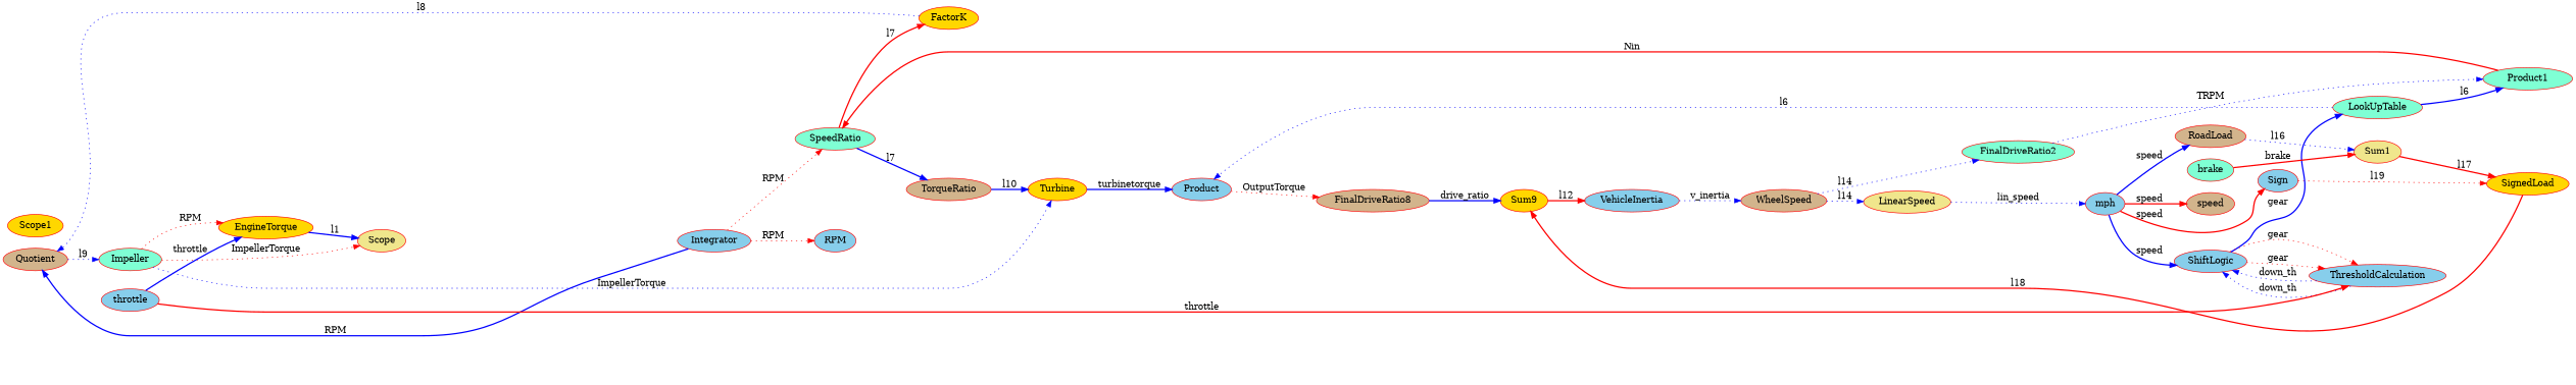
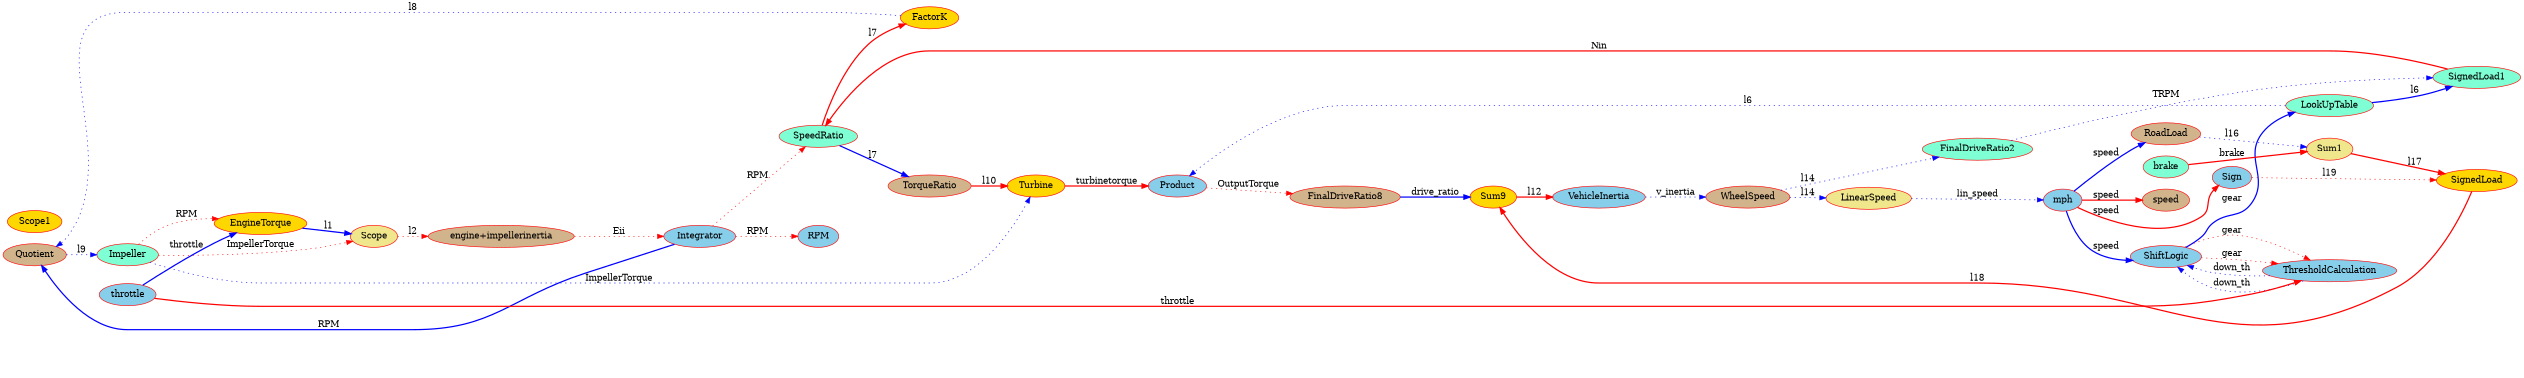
  digraph {
    rankdir=LR
    node [color=red fillcolor=skyblue style=filled]
    edge [color=blue style=dotted]
    Quotient [fillcolor=tan]
    Integrator
    RPM
    SpeedRatio [fillcolor=aquamarine]
    EngineTorque [fillcolor=gold]
    n6 [fillcolor=khaki label=Scope]
    Impeller [fillcolor=aquamarine]
    FactorK [fillcolor=gold]
    TorqueRatio [fillcolor=tan]
+   "engine+impellerinertia" [fillcolor=tan]
    LinearSpeed [fillcolor=khaki]
    mph
    speed [fillcolor=tan]
    RoadLoad [fillcolor=tan]
    Sign
    ShiftLogic
    SignedLoad [fillcolor=gold]
    n18 [fillcolor=gold label=Sum9]
    VehicleInertia
-   Product1 [fillcolor=aquamarine]
+   Product1 [fillcolor=aquamarine label=SignedLoad1]
    n21 [fillcolor=tan label=FinalDriveRatio8]
    Product
    Sum1 [fillcolor=khaki]
    LookUpTable [fillcolor=aquamarine]
    ThresholdCalculation
    Turbine [fillcolor=gold]
    Scope1 [fillcolor=gold]
    brake [fillcolor=aquamarine]
    WheelSpeed [fillcolor=tan]
    FinalDriveRatio2 [fillcolor=aquamarine]
    throttle
    Quotient -> Impeller [label=l9]
    Integrator -> Quotient [label=RPM style=bold]
    Integrator -> RPM [color=red label=RPM]
    Integrator -> SpeedRatio [color=red label=RPM]
    SpeedRatio -> FactorK [color=red label=l7 style=bold]
    SpeedRatio -> TorqueRatio [label=l7 style=bold]
    EngineTorque -> n6 [label=l1 style=bold]
+   n6 -> "engine+impellerinertia" [color=red label=l2]
    Impeller -> EngineTorque [color=red label=RPM]
    Impeller -> n6 [color=red label=ImpellerTorque]
    Impeller -> Turbine [label=ImpellerTorque]
    FactorK -> Quotient [label=l8]
-   TorqueRatio -> Turbine [label=l10 style=bold]
+   TorqueRatio -> Turbine [color=red label=l10 style=bold]
+   "engine+impellerinertia" -> Integrator [color=red label=Eii]
    LinearSpeed -> mph [label=lin_speed]
    mph -> speed [color=red label=speed style=bold]
    mph -> RoadLoad [label=speed style=bold]
    mph -> Sign [color=red label=speed style=bold]
    mph -> ShiftLogic [label=speed style=bold]
    RoadLoad -> Sum1 [label=l16]
    Sign -> SignedLoad [color=red label=l19]
    ShiftLogic -> LookUpTable [label=gear style=bold]
    ShiftLogic -> ThresholdCalculation [color=red label=gear]
    ShiftLogic -> ThresholdCalculation [color=red label=gear]
    SignedLoad -> n18 [color=red label=l18 style=bold]
    n18 -> VehicleInertia [color=red label=l12 style=bold]
    VehicleInertia -> WheelSpeed [label=v_inertia]
    Product1 -> SpeedRatio [color=red label=Nin style=bold]
    n21 -> n18 [label=drive_ratio style=bold]
    Product -> n21 [color=red label=OutputTorque]
    Sum1 -> SignedLoad [color=red label=l17 style=bold]
    LookUpTable -> Product1 [label=l6 style=bold]
    LookUpTable -> Product [label=l6]
    ThresholdCalculation -> ShiftLogic [label=down_th]
    ThresholdCalculation -> ShiftLogic [label=down_th]
-   Turbine -> Product [label=turbinetorque style=bold]
+   Turbine -> Product [color=red label=turbinetorque style=bold]
    brake -> Sum1 [color=red label=brake style=bold]
    WheelSpeed -> LinearSpeed [label=l14]
    WheelSpeed -> FinalDriveRatio2 [label=l14]
    FinalDriveRatio2 -> Product1 [label=TRPM]
    throttle -> EngineTorque [label=throttle style=bold]
    throttle -> ThresholdCalculation [color=red label=throttle style=bold]
  }
